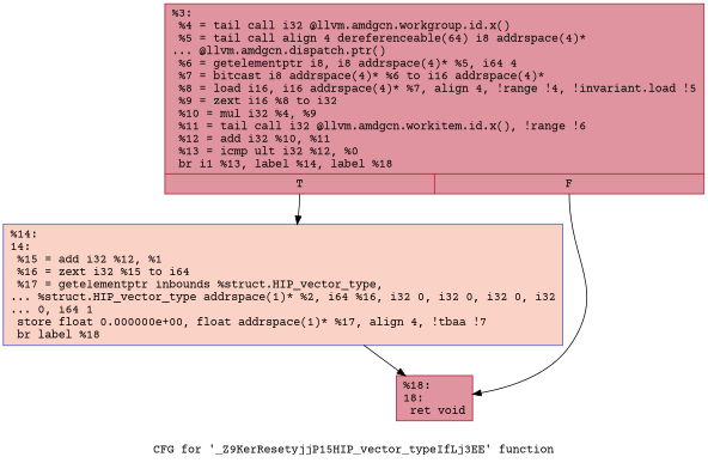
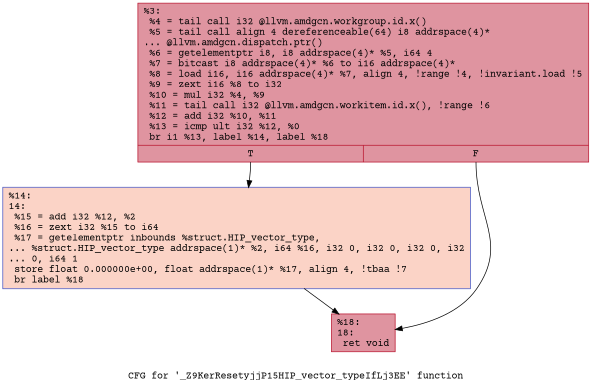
  digraph {
    label="CFG for '_Z9KerResetyjjP15HIP_vector_typeIfLj3EE' function"
    fontname="Courier Prime"
    node [color="#b70d28ff" fillcolor="#b70d2870" shape=record style=filled fontname="Courier Prime"]
    edge [fontname="Courier Prime"]
    n1 [label="{%3:\l  %4 = tail call i32 @llvm.amdgcn.workgroup.id.x()\l  %5 = tail call align 4 dereferenceable(64) i8 addrspace(4)*\l... @llvm.amdgcn.dispatch.ptr()\l  %6 = getelementptr i8, i8 addrspace(4)* %5, i64 4\l  %7 = bitcast i8 addrspace(4)* %6 to i16 addrspace(4)*\l  %8 = load i16, i16 addrspace(4)* %7, align 4, !range !4, !invariant.load !5\l  %9 = zext i16 %8 to i32\l  %10 = mul i32 %4, %9\l  %11 = tail call i32 @llvm.amdgcn.workitem.id.x(), !range !6\l  %12 = add i32 %10, %11\l  %13 = icmp ult i32 %12, %0\l  br i1 %13, label %14, label %18\l|{<s0>T|<s1>F}}"]
-   n2 [color="#3d50c3ff" fillcolor="#f59c7d70" label="{%14:\l14:                                               \l  %15 = add i32 %12, %1\l  %16 = zext i32 %15 to i64\l  %17 = getelementptr inbounds %struct.HIP_vector_type,\l... %struct.HIP_vector_type addrspace(1)* %2, i64 %16, i32 0, i32 0, i32 0, i32\l... 0, i64 1\l  store float 0.000000e+00, float addrspace(1)* %17, align 4, !tbaa !7\l  br label %18\l}"]
+   n2 [color="#3d50c3ff" fillcolor="#f59c7d70" label="{%14:\l14:                                               \l  %15 = add i32 %12, %2\l  %16 = zext i32 %15 to i64\l  %17 = getelementptr inbounds %struct.HIP_vector_type,\l... %struct.HIP_vector_type addrspace(1)* %2, i64 %16, i32 0, i32 0, i32 0, i32\l... 0, i64 1\l  store float 0.000000e+00, float addrspace(1)* %17, align 4, !tbaa !7\l  br label %18\l}"]
    n3 [label="{%18:\l18:                                               \l  ret void\l}"]
    n1 -> n2 [tailport=s0]
    n1 -> n3 [tailport=s1]
    n2 -> n3
  }
